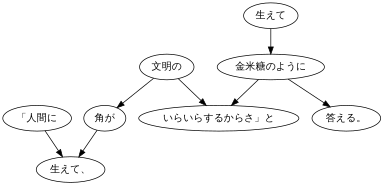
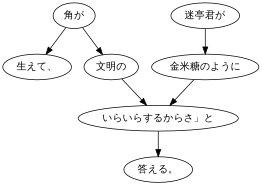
  digraph {
-   n1 [label="「人間に"]
    n2 [label="生えて、"]
    n3 [label="文明の"]
    n4 [label="角が"]
    n5 [label="いらいらするからさ」と"]
    n6 [label="答える。"]
    n7 [label="金米糖のように"]
-   n8 [label="生えて"]
-   n1 -> n2
-   n3 -> n4
+   n8 [label="迷亭君が"]
+   n4 -> n3
    n3 -> n5
    n4 -> n2
-   n7 -> n6
+   n5 -> n6
    n7 -> n5
    n8 -> n7
  }
